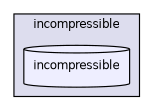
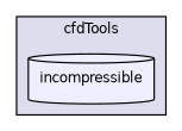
  digraph {
    compound=true
    n1 [fillcolor="#eeeeff" fontname=Helvetica fontsize=10 label=incompressible pencolor=black shape=cylinder style=filled]
    subgraph cluster_1 {
      bgcolor="#ddddee"
      fontname=Helvetica
      fontsize=10
-     label=incompressible
+     label=cfdTools
      pencolor=black
      n1
    }
  }
